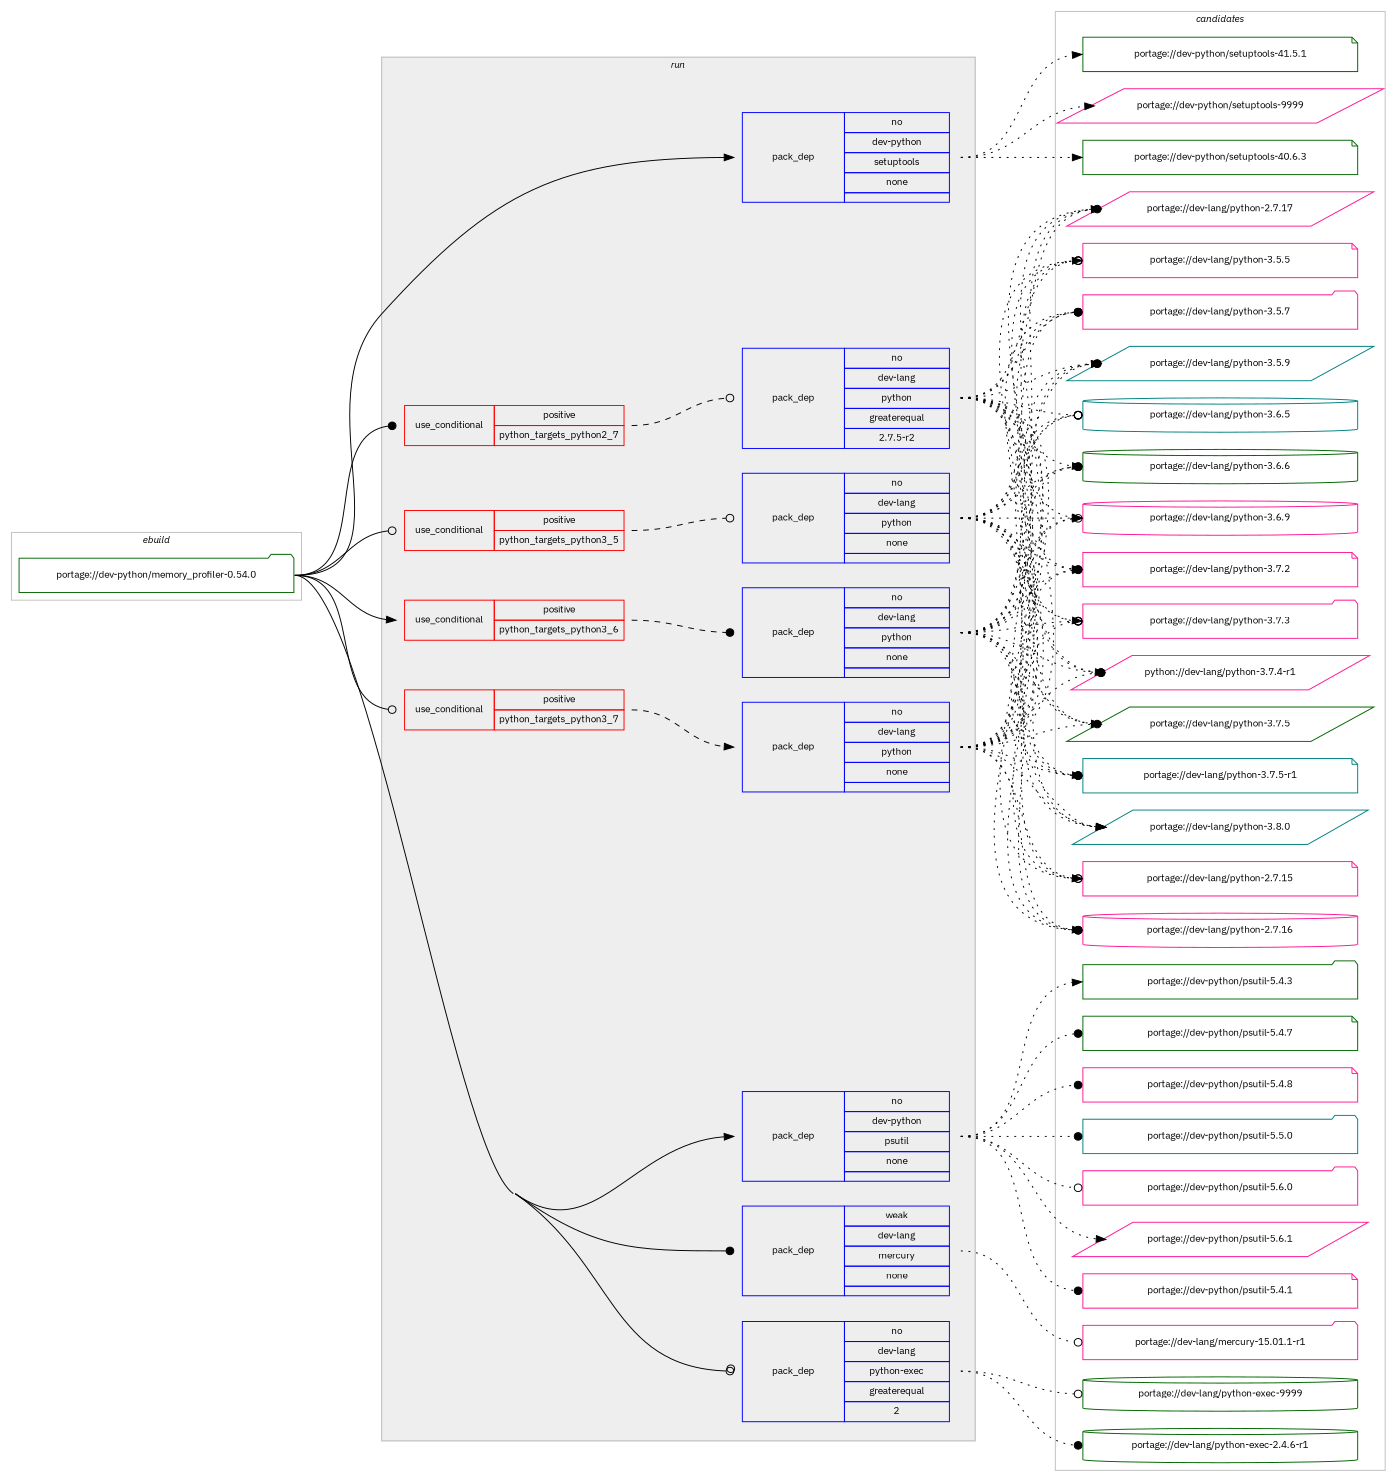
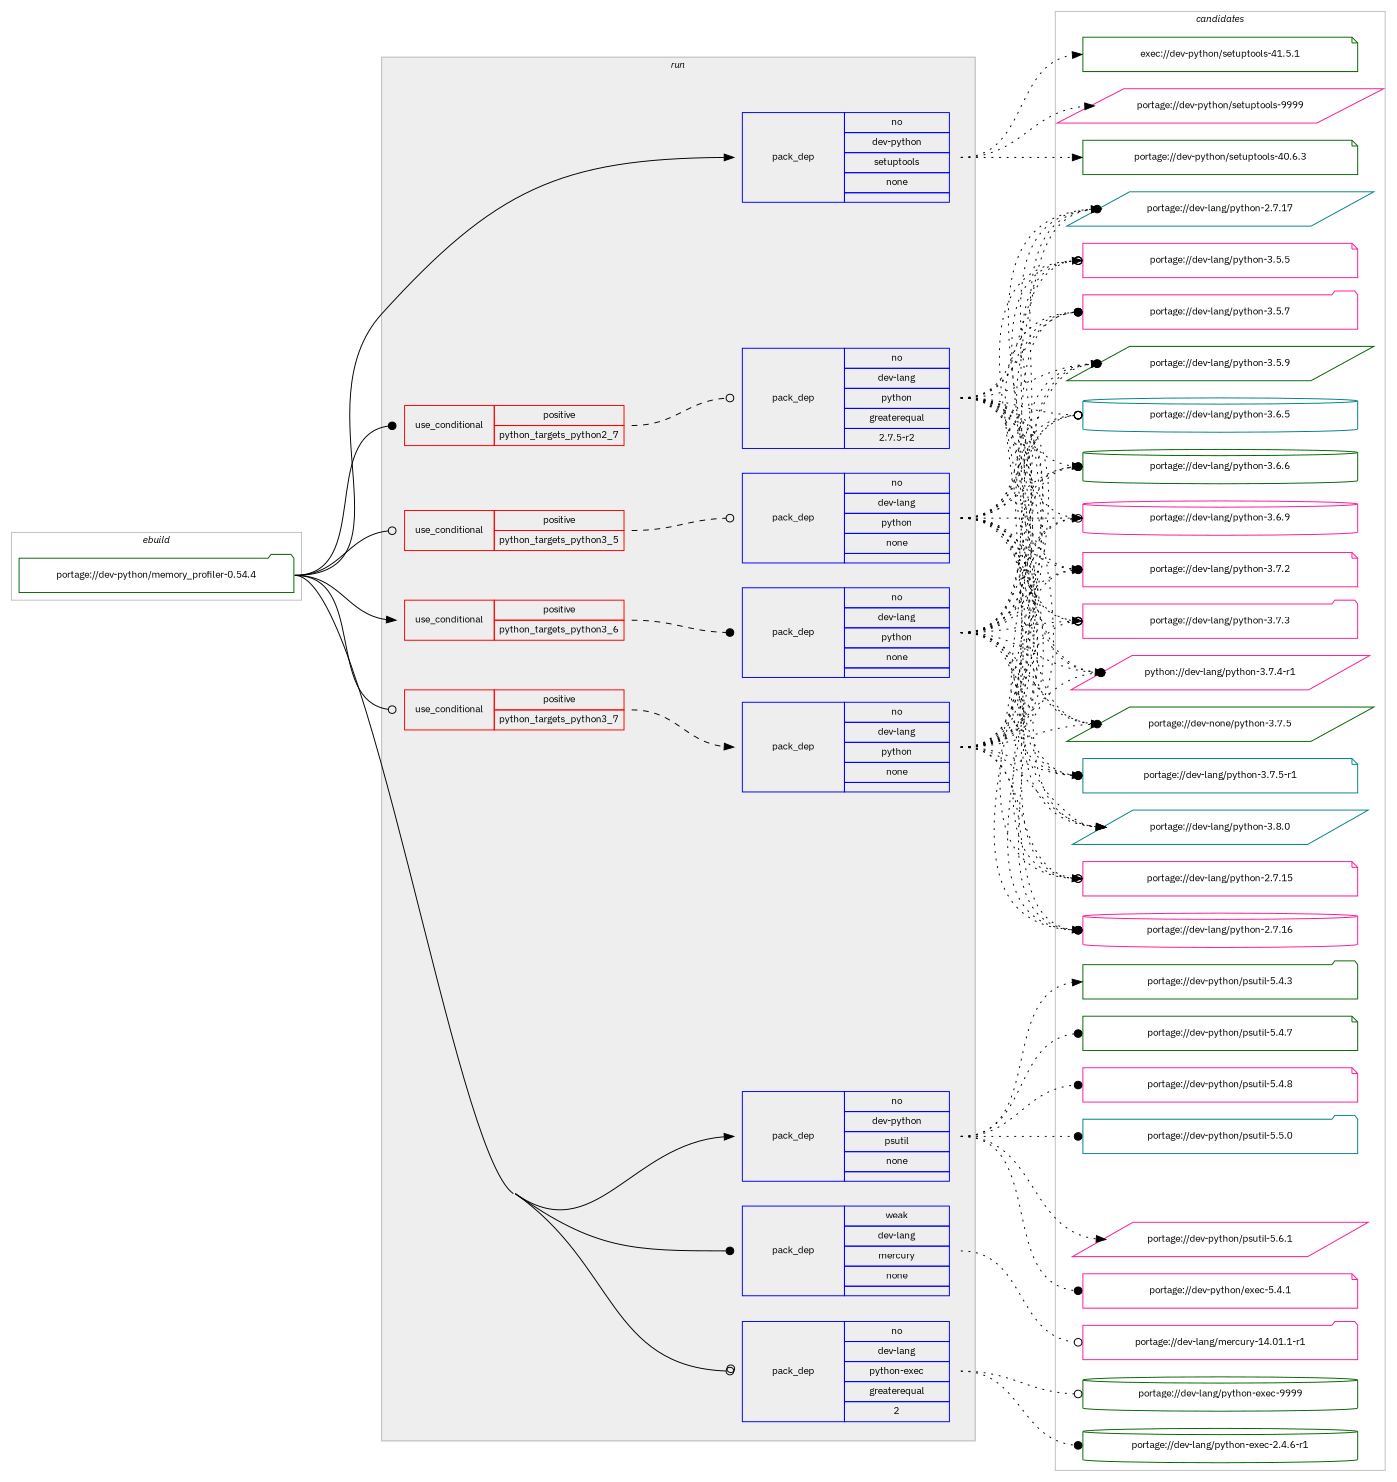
  digraph {
    compound=true
    concentrate=true
    fontname="IBM Plex Sans"
    fontsize=10
    newrank=true
    rankdir=LR
    ranksep=1.5
    node [color=deeppink fontname="IBM Plex Sans" fontsize=10 shape=none]
    edge [arrowhead=normal fontname="IBM Plex Sans" headport=w style=dotted tailport=e weight=100]
-   n1 [color=darkgreen label="portage://dev-python/memory_profiler-0.54.0" shape=folder width=4]
+   n1 [color=darkgreen label="portage://dev-python/memory_profiler-0.54.4" shape=folder width=4]
    n2 [color=blue label=<<TABLE BORDER="0" CELLBORDER="1" CELLSPACING="0" CELLPADDING="4" WIDTH="220"><TR><TD ROWSPAN="6" CELLPADDING="30">pack_dep</TD></TR><TR><TD WIDTH="110">no</TD></TR><TR><TD>dev-python</TD></TR><TR><TD>setuptools</TD></TR><TR><TD>none</TD></TR><TR><TD></TD></TR></TABLE>>]
    n3 [color=blue label=<<TABLE BORDER="0" CELLBORDER="1" CELLSPACING="0" CELLPADDING="4" WIDTH="220"><TR><TD ROWSPAN="6" CELLPADDING="30">pack_dep</TD></TR><TR><TD WIDTH="110">no</TD></TR><TR><TD>dev-lang</TD></TR><TR><TD>python</TD></TR><TR><TD>greaterequal</TD></TR><TR><TD>2.7.5-r2</TD></TR></TABLE>>]
    n4 [color=red label=<<TABLE BORDER="0" CELLBORDER="1" CELLSPACING="0" CELLPADDING="4"><TR><TD ROWSPAN="3" CELLPADDING="10">use_conditional</TD></TR><TR><TD>positive</TD></TR><TR><TD>python_targets_python2_7</TD></TR></TABLE>>]
    n5 [color=blue label=<<TABLE BORDER="0" CELLBORDER="1" CELLSPACING="0" CELLPADDING="4" WIDTH="220"><TR><TD ROWSPAN="6" CELLPADDING="30">pack_dep</TD></TR><TR><TD WIDTH="110">no</TD></TR><TR><TD>dev-lang</TD></TR><TR><TD>python</TD></TR><TR><TD>none</TD></TR><TR><TD></TD></TR></TABLE>>]
    n6 [color=red label=<<TABLE BORDER="0" CELLBORDER="1" CELLSPACING="0" CELLPADDING="4"><TR><TD ROWSPAN="3" CELLPADDING="10">use_conditional</TD></TR><TR><TD>positive</TD></TR><TR><TD>python_targets_python3_5</TD></TR></TABLE>>]
    n7 [color=blue label=<<TABLE BORDER="0" CELLBORDER="1" CELLSPACING="0" CELLPADDING="4" WIDTH="220"><TR><TD ROWSPAN="6" CELLPADDING="30">pack_dep</TD></TR><TR><TD WIDTH="110">no</TD></TR><TR><TD>dev-lang</TD></TR><TR><TD>python</TD></TR><TR><TD>none</TD></TR><TR><TD></TD></TR></TABLE>>]
    n8 [color=red label=<<TABLE BORDER="0" CELLBORDER="1" CELLSPACING="0" CELLPADDING="4"><TR><TD ROWSPAN="3" CELLPADDING="10">use_conditional</TD></TR><TR><TD>positive</TD></TR><TR><TD>python_targets_python3_6</TD></TR></TABLE>>]
    n9 [color=blue label=<<TABLE BORDER="0" CELLBORDER="1" CELLSPACING="0" CELLPADDING="4" WIDTH="220"><TR><TD ROWSPAN="6" CELLPADDING="30">pack_dep</TD></TR><TR><TD WIDTH="110">weak</TD></TR><TR><TD>dev-lang</TD></TR><TR><TD>mercury</TD></TR><TR><TD>none</TD></TR><TR><TD></TD></TR></TABLE>>]
    n10 [color=blue label=<<TABLE BORDER="0" CELLBORDER="1" CELLSPACING="0" CELLPADDING="4" WIDTH="220"><TR><TD ROWSPAN="6" CELLPADDING="30">pack_dep</TD></TR><TR><TD WIDTH="110">no</TD></TR><TR><TD>dev-lang</TD></TR><TR><TD>python</TD></TR><TR><TD>none</TD></TR><TR><TD></TD></TR></TABLE>>]
    n11 [color=red label=<<TABLE BORDER="0" CELLBORDER="1" CELLSPACING="0" CELLPADDING="4"><TR><TD ROWSPAN="3" CELLPADDING="10">use_conditional</TD></TR><TR><TD>positive</TD></TR><TR><TD>python_targets_python3_7</TD></TR></TABLE>>]
    n12 [color=blue label=<<TABLE BORDER="0" CELLBORDER="1" CELLSPACING="0" CELLPADDING="4" WIDTH="220"><TR><TD ROWSPAN="6" CELLPADDING="30">pack_dep</TD></TR><TR><TD WIDTH="110">no</TD></TR><TR><TD>dev-lang</TD></TR><TR><TD>python-exec</TD></TR><TR><TD>greaterequal</TD></TR><TR><TD>2</TD></TR></TABLE>>]
    n13 [color=blue label=<<TABLE BORDER="0" CELLBORDER="1" CELLSPACING="0" CELLPADDING="4" WIDTH="220"><TR><TD ROWSPAN="6" CELLPADDING="30">pack_dep</TD></TR><TR><TD WIDTH="110">no</TD></TR><TR><TD>dev-python</TD></TR><TR><TD>psutil</TD></TR><TR><TD>none</TD></TR><TR><TD></TD></TR></TABLE>>]
    n14 [color=darkgreen label="portage://dev-python/setuptools-40.6.3" shape=note width=4]
-   n15 [color=darkgreen label="portage://dev-python/setuptools-41.5.1" shape=note width=4]
+   n15 [color=darkgreen label="exec://dev-python/setuptools-41.5.1" shape=note width=4]
    n16 [label="portage://dev-python/setuptools-9999" shape=parallelogram width=4]
    n17 [label="portage://dev-lang/python-2.7.15" shape=note width=4]
    n18 [label="portage://dev-lang/python-2.7.16" shape=cylinder width=4]
-   n19 [label="portage://dev-lang/python-2.7.17" shape=parallelogram width=4]
+   n19 [color=teal label="portage://dev-lang/python-2.7.17" shape=parallelogram width=4]
    n20 [label="portage://dev-lang/python-3.5.5" shape=note width=4]
    n21 [label="portage://dev-lang/python-3.5.7" shape=folder width=4]
-   n22 [color=teal label="portage://dev-lang/python-3.5.9" shape=parallelogram width=4]
+   n22 [color=darkgreen label="portage://dev-lang/python-3.5.9" shape=parallelogram width=4]
    n23 [color=teal label="portage://dev-lang/python-3.6.5" shape=cylinder width=4]
    n24 [color=darkgreen label="portage://dev-lang/python-3.6.6" shape=cylinder width=4]
    n25 [label="portage://dev-lang/python-3.6.9" shape=cylinder width=4]
    n26 [label="portage://dev-lang/python-3.7.2" shape=note width=4]
    n27 [label="portage://dev-lang/python-3.7.3" shape=folder width=4]
    n28 [label="python://dev-lang/python-3.7.4-r1" shape=parallelogram width=4]
-   n29 [color=darkgreen label="portage://dev-lang/python-3.7.5" shape=parallelogram width=4]
+   n29 [color=darkgreen label="portage://dev-none/python-3.7.5" shape=parallelogram width=4]
    n30 [color=teal label="portage://dev-lang/python-3.7.5-r1" shape=note width=4]
    n31 [color=teal label="portage://dev-lang/python-3.8.0" shape=parallelogram width=4]
    n32 [color=darkgreen label="portage://dev-lang/python-exec-2.4.6-r1" shape=cylinder width=4]
    n33 [color=darkgreen label="portage://dev-lang/python-exec-9999" shape=cylinder width=4]
-   n34 [label="portage://dev-python/psutil-5.4.1" shape=note width=4]
+   n34 [label="portage://dev-python/exec-5.4.1" shape=note width=4]
    n35 [color=darkgreen label="portage://dev-python/psutil-5.4.3" shape=folder width=4]
    n36 [color=darkgreen label="portage://dev-python/psutil-5.4.7" shape=note width=4]
    n37 [label="portage://dev-python/psutil-5.4.8" shape=note width=4]
    n38 [color=teal label="portage://dev-python/psutil-5.5.0" shape=folder width=4]
-   n39 [label="portage://dev-python/psutil-5.6.0" shape=folder width=4]
    n40 [label="portage://dev-python/psutil-5.6.1" shape=parallelogram width=4]
-   n41 [label="portage://dev-lang/mercury-15.01.1-r1" shape=folder width=4]
+   n41 [label="portage://dev-lang/mercury-14.01.1-r1" shape=folder width=4]
    subgraph cluster_1 {
      color=gray
      label=<<i>ebuild</i>>
      rank=same
      n1
    }
    subgraph cluster_2 {
      color=gray
      label=<<i>dependencies</i>>
      subgraph cluster_3 {
        color=gray
        fillcolor="#eeeeee"
        label=<<i>compile</i>>
        style=filled
        subgraph sub_4 {
          color=gray
          fillcolor="#eeeeee"
          label=<<i>compile</i>>
          style=filled
          n2
        }
      }
      subgraph cluster_5 {
        color=gray
        fillcolor="#eeeeee"
        label=<<i>compile and run</i>>
        style=filled
        subgraph sub_6 {
          color=gray
          fillcolor="#eeeeee"
          label=<<i>compile and run</i>>
          style=filled
          n4
          subgraph sub_7 {
            color=gray
            fillcolor="#eeeeee"
            label=<<i>compile and run</i>>
            style=filled
            n3
          }
        }
        subgraph sub_8 {
          color=gray
          fillcolor="#eeeeee"
          label=<<i>compile and run</i>>
          style=filled
          n6
          subgraph sub_9 {
            color=gray
            fillcolor="#eeeeee"
            label=<<i>compile and run</i>>
            style=filled
            n5
          }
        }
        subgraph sub_10 {
          color=gray
          fillcolor="#eeeeee"
          label=<<i>compile and run</i>>
          style=filled
          n8
          subgraph sub_11 {
            color=gray
            fillcolor="#eeeeee"
            label=<<i>compile and run</i>>
            style=filled
            n7
          }
        }
        subgraph sub_12 {
          color=gray
          fillcolor="#eeeeee"
          label=<<i>compile and run</i>>
          style=filled
          n9
        }
        subgraph sub_13 {
          color=gray
          fillcolor="#eeeeee"
          label=<<i>compile and run</i>>
          style=filled
          n11
          subgraph sub_14 {
            color=gray
            fillcolor="#eeeeee"
            label=<<i>compile and run</i>>
            style=filled
            n10
          }
        }
        subgraph sub_15 {
          color=gray
          fillcolor="#eeeeee"
          label=<<i>compile and run</i>>
          style=filled
          n12
        }
        subgraph sub_16 {
          color=gray
          fillcolor="#eeeeee"
          label=<<i>compile and run</i>>
          style=filled
          n13
        }
      }
      subgraph cluster_17 {
        color=gray
        fillcolor="#eeeeee"
        label=<<i>run</i>>
        style=filled
      }
    }
    subgraph cluster_18 {
      color=gray
      label=<<i>candidates</i>>
      rank=same
      subgraph sub_19 {
        color=black
        label=<<i>candidates</i>>
        nodesep=1
        rank=same
        n14
        n15
        n16
      }
      subgraph sub_20 {
        color=black
        label=<<i>candidates</i>>
        nodesep=1
        rank=same
        n17
        n18
        n19
        n20
        n21
        n22
        n23
        n24
        n25
        n26
        n27
        n28
        n29
        n30
        n31
      }
      subgraph sub_21 {
        color=black
        label=<<i>candidates</i>>
        nodesep=1
        rank=same
        n17
        n18
        n19
        n20
        n21
        n22
        n23
        n24
        n25
        n26
        n27
        n28
        n29
        n30
        n31
      }
      subgraph sub_22 {
        color=black
        label=<<i>candidates</i>>
        nodesep=1
        rank=same
        n17
        n18
        n19
        n20
        n21
        n22
        n23
        n24
        n25
        n26
        n27
        n28
        n29
        n30
        n31
      }
      subgraph sub_23 {
        color=black
        label=<<i>candidates</i>>
        nodesep=1
        rank=same
        n17
        n18
        n19
        n20
        n21
        n22
        n23
        n24
        n25
        n26
        n27
        n28
        n29
        n30
        n31
      }
      subgraph sub_24 {
        color=black
        label=<<i>candidates</i>>
        nodesep=1
        rank=same
        n32
        n33
      }
      subgraph sub_25 {
        color=black
        label=<<i>candidates</i>>
        nodesep=1
        rank=same
        n34
        n35
        n36
        n37
        n38
-       n39
        n40
      }
      subgraph sub_26 {
        color=black
        label=<<i>candidates</i>>
        nodesep=1
        rank=same
        n41
      }
    }
    n1 -> n2 [style=solid weight=20]
    n1 -> n4 [arrowhead=dot style=solid weight=20]
    n1 -> n6 [arrowhead=odot style=solid weight=20]
    n1 -> n8 [style=solid weight=20]
    n1 -> n9 [arrowhead=dot style=solid weight=20]
    n1 -> n11 [arrowhead=odot style=solid weight=20]
    n1 -> n12 [arrowhead=odot style=solid weight=20]
    n1 -> n13 [style=solid weight=20]
    n2 -> n14
    n2 -> n15
    n2 -> n16
    n3 -> n17 [arrowhead=odot]
    n3 -> n18 [arrowhead=odot]
    n3 -> n19
    n3 -> n20 [arrowhead=odot]
    n3 -> n21 [arrowhead=dot]
    n3 -> n22 [arrowhead=odot]
    n3 -> n23 [arrowhead=odot]
    n3 -> n24
    n3 -> n25
    n3 -> n26
    n3 -> n27 [arrowhead=odot]
    n3 -> n28 [arrowhead=odot]
    n3 -> n29 [arrowhead=dot]
    n3 -> n30 [arrowhead=dot]
    n3 -> n31
    n4 -> n3 [arrowhead=odot style=dashed weight=20]
    n5 -> n17
    n5 -> n18 [arrowhead=odot]
    n5 -> n19 [arrowhead=dot]
    n5 -> n20 [arrowhead=odot]
    n5 -> n21 [arrowhead=odot]
    n5 -> n22 [arrowhead=dot]
    n5 -> n23 [arrowhead=odot]
    n5 -> n24 [arrowhead=odot]
    n5 -> n25
    n5 -> n26 [arrowhead=dot]
    n5 -> n27
    n5 -> n28
    n5 -> n29
    n5 -> n30
    n5 -> n31
    n6 -> n5 [arrowhead=odot style=dashed weight=20]
    n7 -> n17
    n7 -> n18 [arrowhead=dot]
    n7 -> n19
    n7 -> n20 [arrowhead=odot]
    n7 -> n21 [arrowhead=dot]
    n7 -> n22
    n7 -> n23 [arrowhead=odot]
    n7 -> n24 [arrowhead=odot]
    n7 -> n25 [arrowhead=odot]
    n7 -> n26
    n7 -> n27 [arrowhead=odot]
    n7 -> n28 [arrowhead=dot]
    n7 -> n29
    n7 -> n30 [arrowhead=odot]
    n7 -> n31
    n8 -> n7 [arrowhead=dot style=dashed weight=20]
    n9 -> n41 [arrowhead=odot]
    n10 -> n17 [arrowhead=odot]
    n10 -> n18
    n10 -> n19
    n10 -> n20
    n10 -> n21 [arrowhead=odot]
    n10 -> n22
    n10 -> n23 [arrowhead=odot]
    n10 -> n24 [arrowhead=dot]
    n10 -> n25
    n10 -> n26 [arrowhead=dot]
    n10 -> n27 [arrowhead=odot]
    n10 -> n28 [arrowhead=dot]
    n10 -> n29
    n10 -> n30 [arrowhead=odot]
    n10 -> n31
    n11 -> n10 [style=dashed weight=20]
    n12 -> n32 [arrowhead=dot]
    n12 -> n33 [arrowhead=odot]
    n13 -> n34 [arrowhead=dot]
    n13 -> n35
    n13 -> n36 [arrowhead=dot]
    n13 -> n37 [arrowhead=dot]
    n13 -> n38 [arrowhead=dot]
-   n13 -> n39 [arrowhead=odot]
    n13 -> n40
  }
